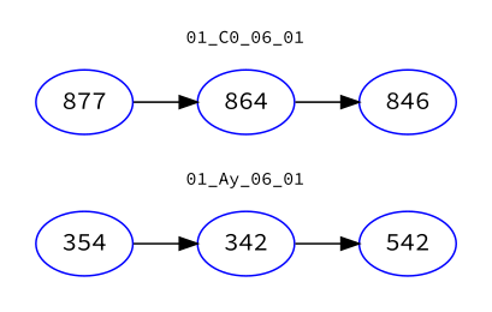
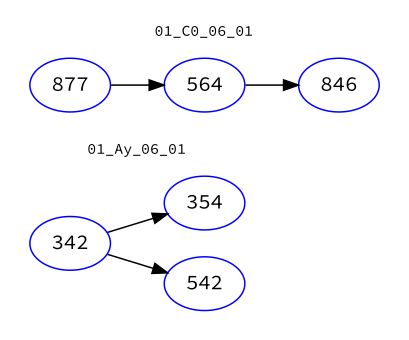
  digraph {
    fontname="Source Code Pro"
    rankdir=LR
    node [color=blue fontname="Source Code Pro"]
    edge [color=black fontname="Source Code Pro"]
    n1 [label=342]
    n2 [label=542]
    n3 [label=354]
-   n4 [label=864]
+   n4 [label=564]
    n5 [label=877]
    n6 [label=846]
    subgraph cluster_1 {
      color=white
      fontsize=10
      label="01_Ay_06_01"
      n1
      n2
      n3
    }
    subgraph cluster_2 {
      color=white
      fontsize=10
      label="01_C0_06_01"
      n4
      n5
      n6
    }
    n1 -> n2
-   n3 -> n1
+   n1 -> n3
    n4 -> n6
    n5 -> n4
  }
